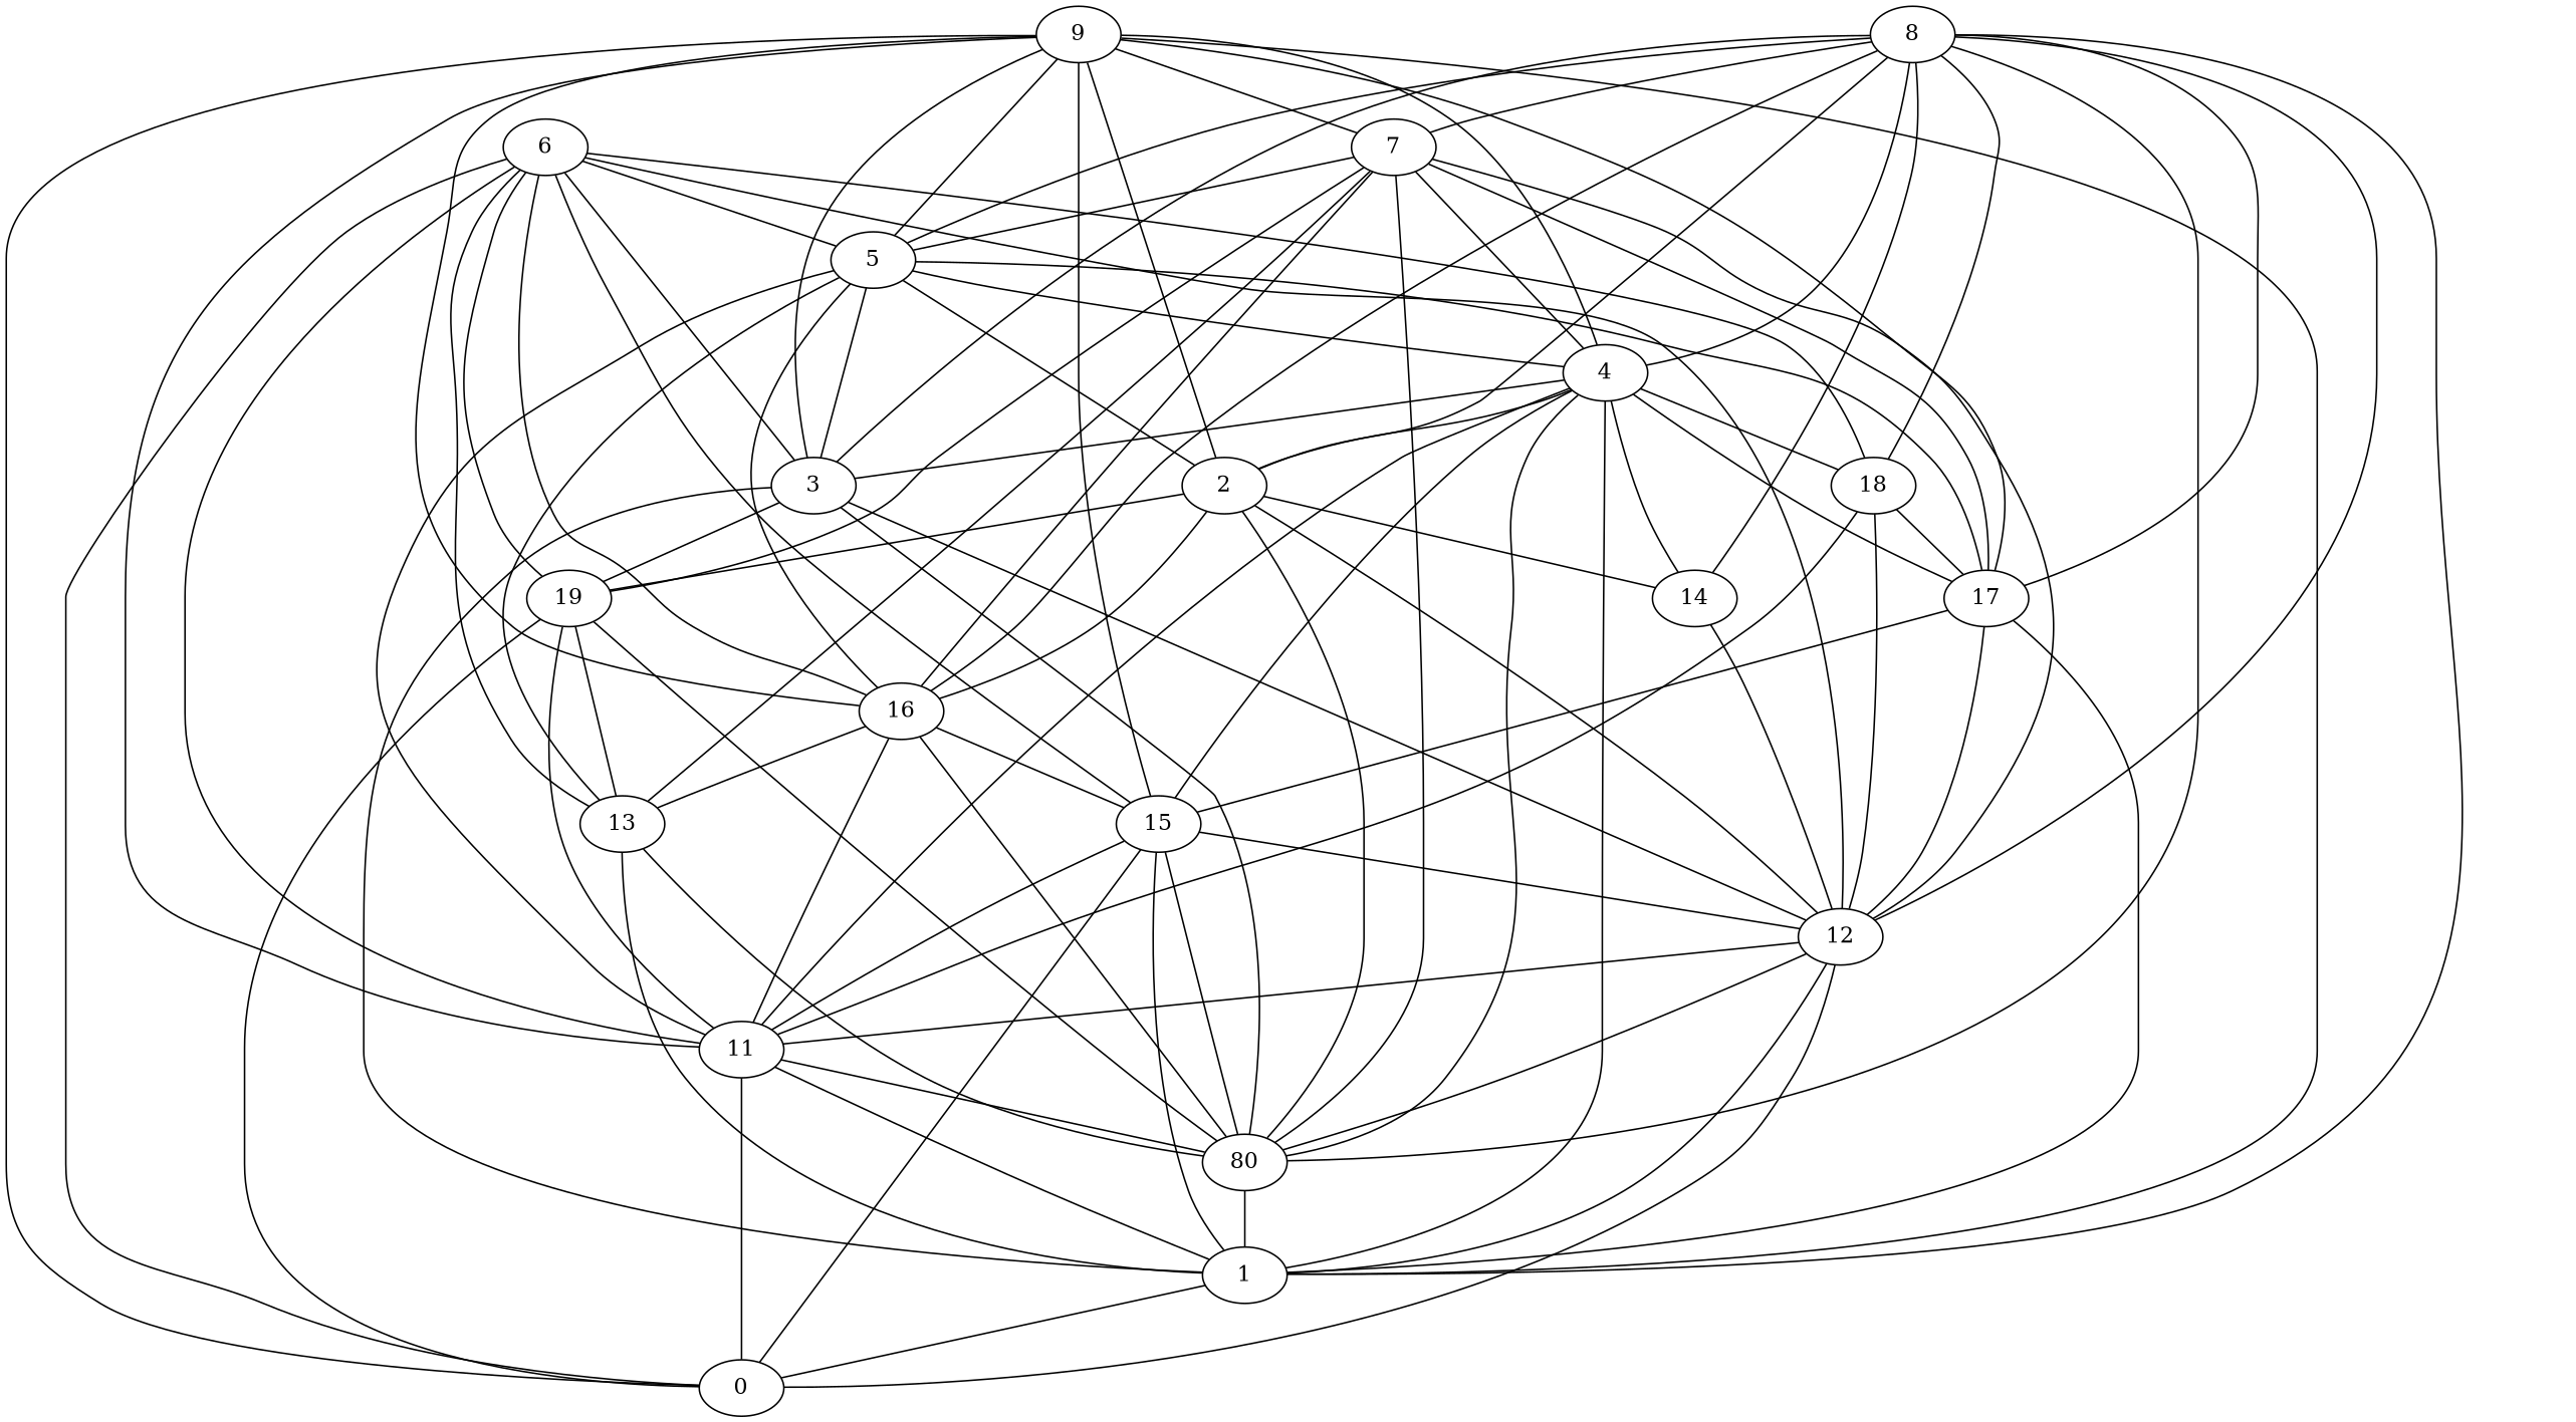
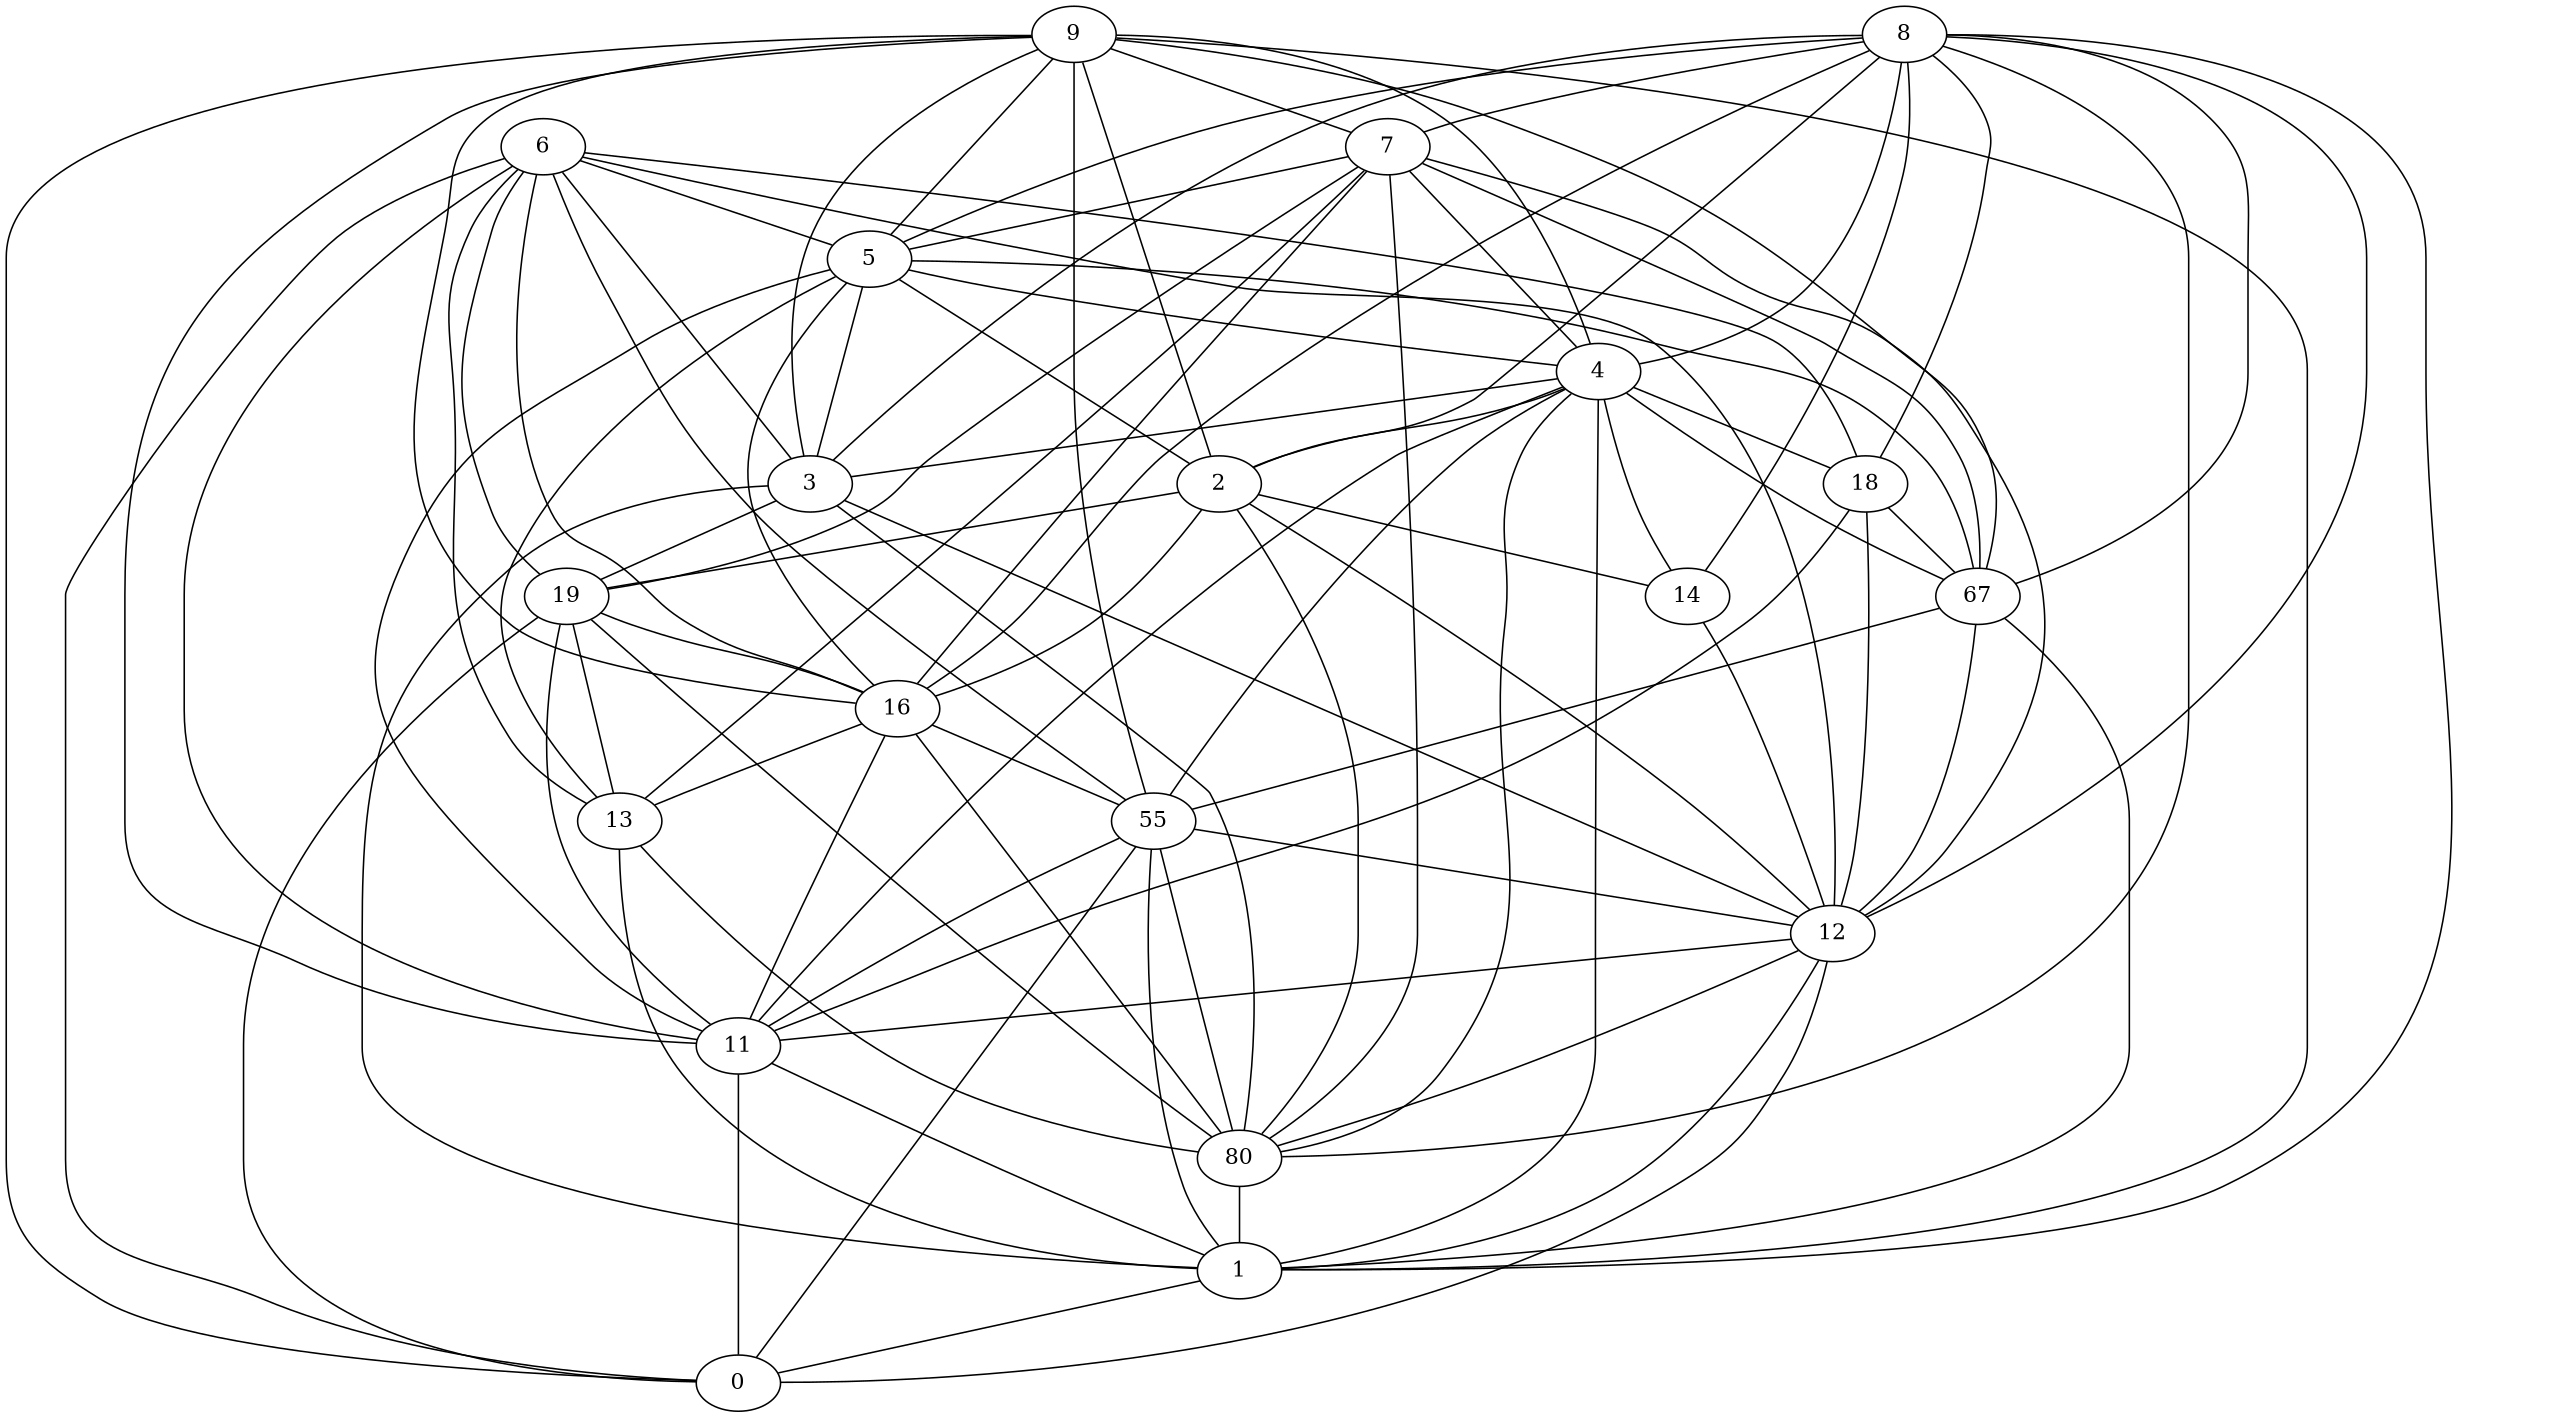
  digraph {
    edge [color=black dir=none]
    4
    2
    11
    1
    3
    n6 [label=80]
-   17
+   17 [label=67]
    14
    18
-   15
+   15 [label=55]
    16
    12
    19
    0
    13
    7
    5
    9
    6
    8
    subgraph sub_1 {
      4
      2
      11
      1
      3
      n6
      17
      14
      18
      15
      16
      12
      19
      0
      13
      7
      5
      9
      6
      8
    }
    4 -> 2
    4 -> 11
    4 -> 1
    4 -> 3
    4 -> n6
    4 -> 17
    4 -> 14
    4 -> 18
    4 -> 15
    2 -> n6
    2 -> 14
    2 -> 16
    2 -> 12
    2 -> 19
    11 -> 1
-   11 -> n6
    11 -> 0
    1 -> 0
    3 -> 1
    3 -> n6
    3 -> 12
    3 -> 19
    n6 -> 1
    17 -> 1
    17 -> 15
    17 -> 12
    14 -> 12
    18 -> 11
    18 -> 17
    18 -> 12
    15 -> 11
    15 -> 1
    15 -> n6
    15 -> 12
    15 -> 0
    16 -> 11
    16 -> n6
    16 -> 15
    16 -> 13
    12 -> 11
    12 -> 1
    12 -> n6
    12 -> 0
    19 -> 11
    19 -> n6
+   19 -> 16
    19 -> 0
    19 -> 13
    13 -> 1
    13 -> n6
    7 -> 4
    7 -> n6
    7 -> 17
    7 -> 16
    7 -> 12
    7 -> 19
    7 -> 13
    7 -> 5
    5 -> 4
    5 -> 2
    5 -> 11
    5 -> 3
    5 -> 17
    5 -> 16
    5 -> 13
    9 -> 4
    9 -> 2
    9 -> 11
    9 -> 1
    9 -> 3
    9 -> 17
    9 -> 15
    9 -> 16
    9 -> 0
    9 -> 7
    9 -> 5
    6 -> 11
    6 -> 3
    6 -> 18
    6 -> 15
    6 -> 16
    6 -> 12
    6 -> 19
    6 -> 0
    6 -> 13
    6 -> 5
    8 -> 4
    8 -> 2
    8 -> 1
    8 -> 3
    8 -> n6
    8 -> 17
    8 -> 14
    8 -> 18
    8 -> 16
    8 -> 12
    8 -> 7
    8 -> 5
  }
